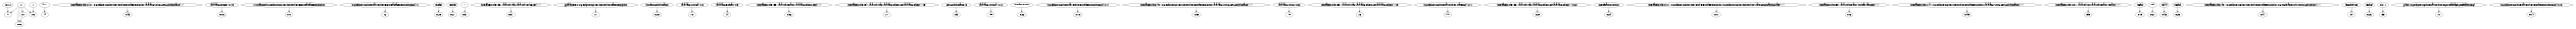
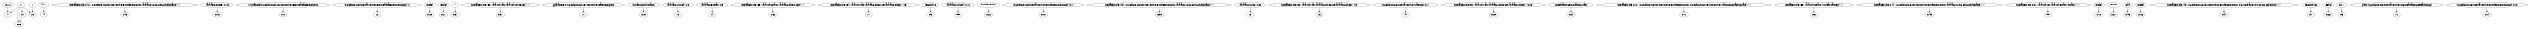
  digraph {
    fontname="DejaVu Serif"
    node [fontname="DejaVu Serif"]
    edge [fontname="DejaVu Serif"]
    n1 [label=0]
    n2 [label="$z16"]
    n3 [label=i7]
    n4 [label=z18]
    n5 [label=z17]
    n6 [label=i4]
    n7 [label="interfaceinvoke $r42.<org.eclipse.osgi.service.resolver.BundleDescription: java.lang.String getSymbolicName()>()"]
    n8 [label="$r43"]
    n9 [label="(java.lang.Integer) $r15"]
    n10 [label="$r16"]
    n11 [label="r1 instanceof org.eclipse.osgi.service.resolver.ExportPackageDescription"]
    n12 [label="$z0"]
    n13 [label="(org.eclipse.osgi.internal.resolver.ExportPackageDescriptionImpl) r1"]
    n14 [label=r2]
    n15 [label="r56[i6]"]
    n16 [label="$r28"]
    n17 [label="i6 + 2"]
    n18 [label="r56[i6]"]
    n19 [label="$r21"]
    n20 [label=1]
    n21 [label="i4 + 1"]
    n22 [label="'*'"]
    n23 [label="$r51"]
    n24 [label="interfaceinvoke r53.<java.util.Map: java.util.Set keySet()>()"]
    n25 [label="$r31"]
    n26 [label="@parameter0: org.eclipse.osgi.service.resolver.BaseDescription"]
    n27 [label=r1]
    n28 [label="'bundle-symbolic-name'"]
    n29 [label="$r20"]
    n30 [label="(java.lang.String[]) $r8"]
    n31 [label=r8]
    n32 [label="(java.lang.Boolean) $r9"]
    n33 [label=r4]
    n34 [label="interfaceinvoke r55.<java.util.Iterator: java.lang.Object next()>()"]
    n35 [label="$r32"]
    n36 [label="interfaceinvoke r54.<java.util.Map: java.lang.Object get(java.lang.Object)>(r5)"]
    n37 [label=r7]
-   n38 [label="getSymbolicName r3"]
+   n38 [label="lengthof r3"]
    n39 [label="$i5"]
    n40 [label="(java.lang.String[]) $r12"]
    n41 [label=r59]
    n42 [label="'bundle-version'"]
    n43 [label="$r22"]
    n44 [label="(org.eclipse.osgi.internal.resolver.BundleDescriptionImpl) $r17"]
    n45 [label="$r18"]
    n46 [label="interfaceinvoke r49.<org.eclipse.osgi.service.resolver.BundleDescription: java.lang.String getSymbolicName()>()"]
    n47 [label="$r38"]
    n48 [label="(java.lang.String) $r32"]
    n49 [label=r5]
    n50 [label="interfaceinvoke r53.<java.util.Map: java.lang.Object get(java.lang.Object)>(r5)"]
    n51 [label=r6]
    n52 [label="(org.eclipse.osgi.internal.resolver.StateImpl) $r11"]
    n53 [label=r47]
    n54 [label="interfaceinvoke r53.<java.util.Map: java.lang.Object get(java.lang.Object)>($r28)"]
    n55 [label="$r29"]
-   n56 [label="'specification-version'"]
+   n56 [label="'specification-getContainingState'"]
    n57 [label="$r24"]
    n58 [label="interfaceinvoke $r10.<org.eclipse.osgi.service.resolver.BundleDescription: org.eclipse.osgi.service.resolver.State getContainingState()>()"]
    n59 [label="$r11"]
    n60 [label="interfaceinvoke r55.<java.util.Iterator: boolean hasNext()>()"]
    n61 [label="$z6"]
    n62 [label="interfaceinvoke $r44.<org.eclipse.osgi.service.resolver.BundleDescription: java.lang.String getSymbolicName()>()"]
    n63 [label="$r45"]
    n64 [label="interfaceinvoke $r31.<java.util.Set: java.util.Iterator iterator()>()"]
    n65 [label=r55]
    n66 [label="r56[i6]"]
    n67 [label="$r19"]
-   n68 [label="'util'"]
+   n68 [label="'version'"]
    n69 [label="$r27"]
    n70 [label="r3[i4]"]
    n71 [label="$r46"]
    n72 [label="r56[i6]"]
    n73 [label="$r23"]
    n74 [label="interfaceinvoke r49.<org.eclipse.osgi.service.resolver.BundleDescription: org.osgi.framework.Version getVersion()>()"]
    n75 [label="$r41"]
    n76 [label="lengthof r56"]
    n77 [label="$i7"]
    n78 [label="r56[i6]"]
    n79 [label="$r26"]
    n80 [label="$i2 - 1"]
    n81 [label="$i3"]
    n82 [label="@this: org.eclipse.osgi.internal.resolver.ImportPackageSpecificationImpl"]
    n83 [label=r0]
    n84 [label="(org.eclipse.osgi.internal.resolver.BundleDescriptionImpl) $r13"]
    n85 [label="$r14"]
    n1 -> n2
    n1 -> n3
    n1 -> n4
    n1 -> n5
    n5 -> n2
    n7 -> n8
    n9 -> n10
    n11 -> n12
    n13 -> n14
    n15 -> n16
    n17 -> n3
    n18 -> n19
    n20 -> n4
    n21 -> n6
    n22 -> n23
    n24 -> n25
    n26 -> n27
    n28 -> n29
    n30 -> n31
    n32 -> n33
    n34 -> n35
    n36 -> n37
    n38 -> n39
    n40 -> n41
    n42 -> n43
    n44 -> n45
    n46 -> n47
    n48 -> n49
    n50 -> n51
    n52 -> n53
    n54 -> n55
    n56 -> n57
    n58 -> n59
    n60 -> n61
    n62 -> n63
    n64 -> n65
    n66 -> n67
    n68 -> n69
    n70 -> n71
    n72 -> n73
    n74 -> n75
    n76 -> n77
    n78 -> n79
    n80 -> n81
    n82 -> n83
    n84 -> n85
  }
